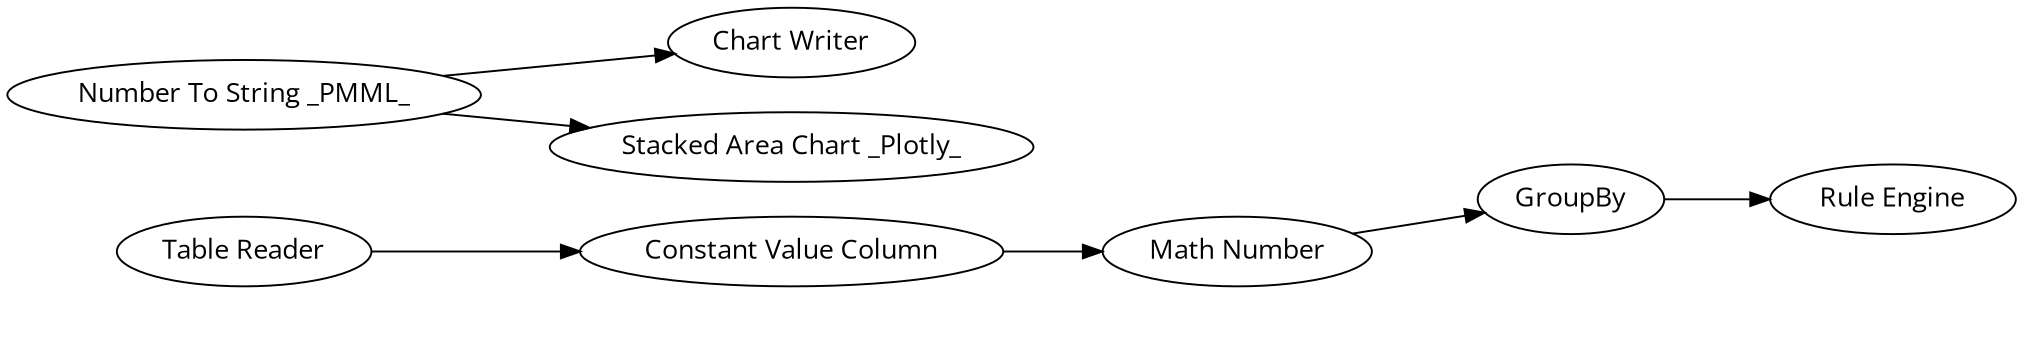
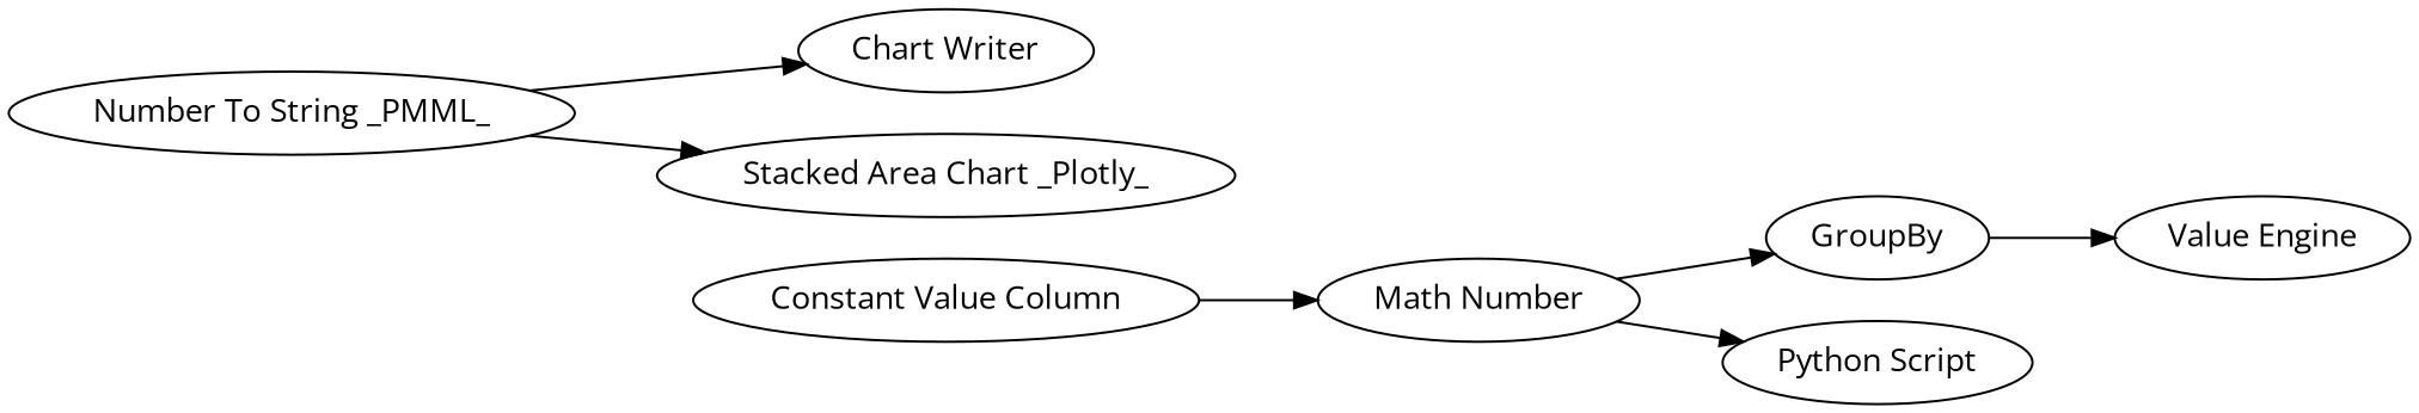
  digraph {
    fontname="Open Sans"
    rankdir=LR
    node [fontname="Open Sans"]
    edge [fontname="Open Sans"]
    n1 [label="Constant Value Column"]
    n2 [label="Math Number"]
    n3 [label=GroupBy]
-   n5 [label="Rule Engine"]
+   n4 [label="Python Script"]
+   n5 [label="Value Engine"]
    n6 [label="Number To String _PMML_"]
    n7 [label="Chart Writer"]
    n8 [label="Stacked Area Chart _Plotly_"]
-   n9 [label="Table Reader"]
    n1 -> n2
    n2 -> n3
+   n2 -> n4
    n3 -> n5
    n6 -> n7
    n6 -> n8
-   n9 -> n1
  }
